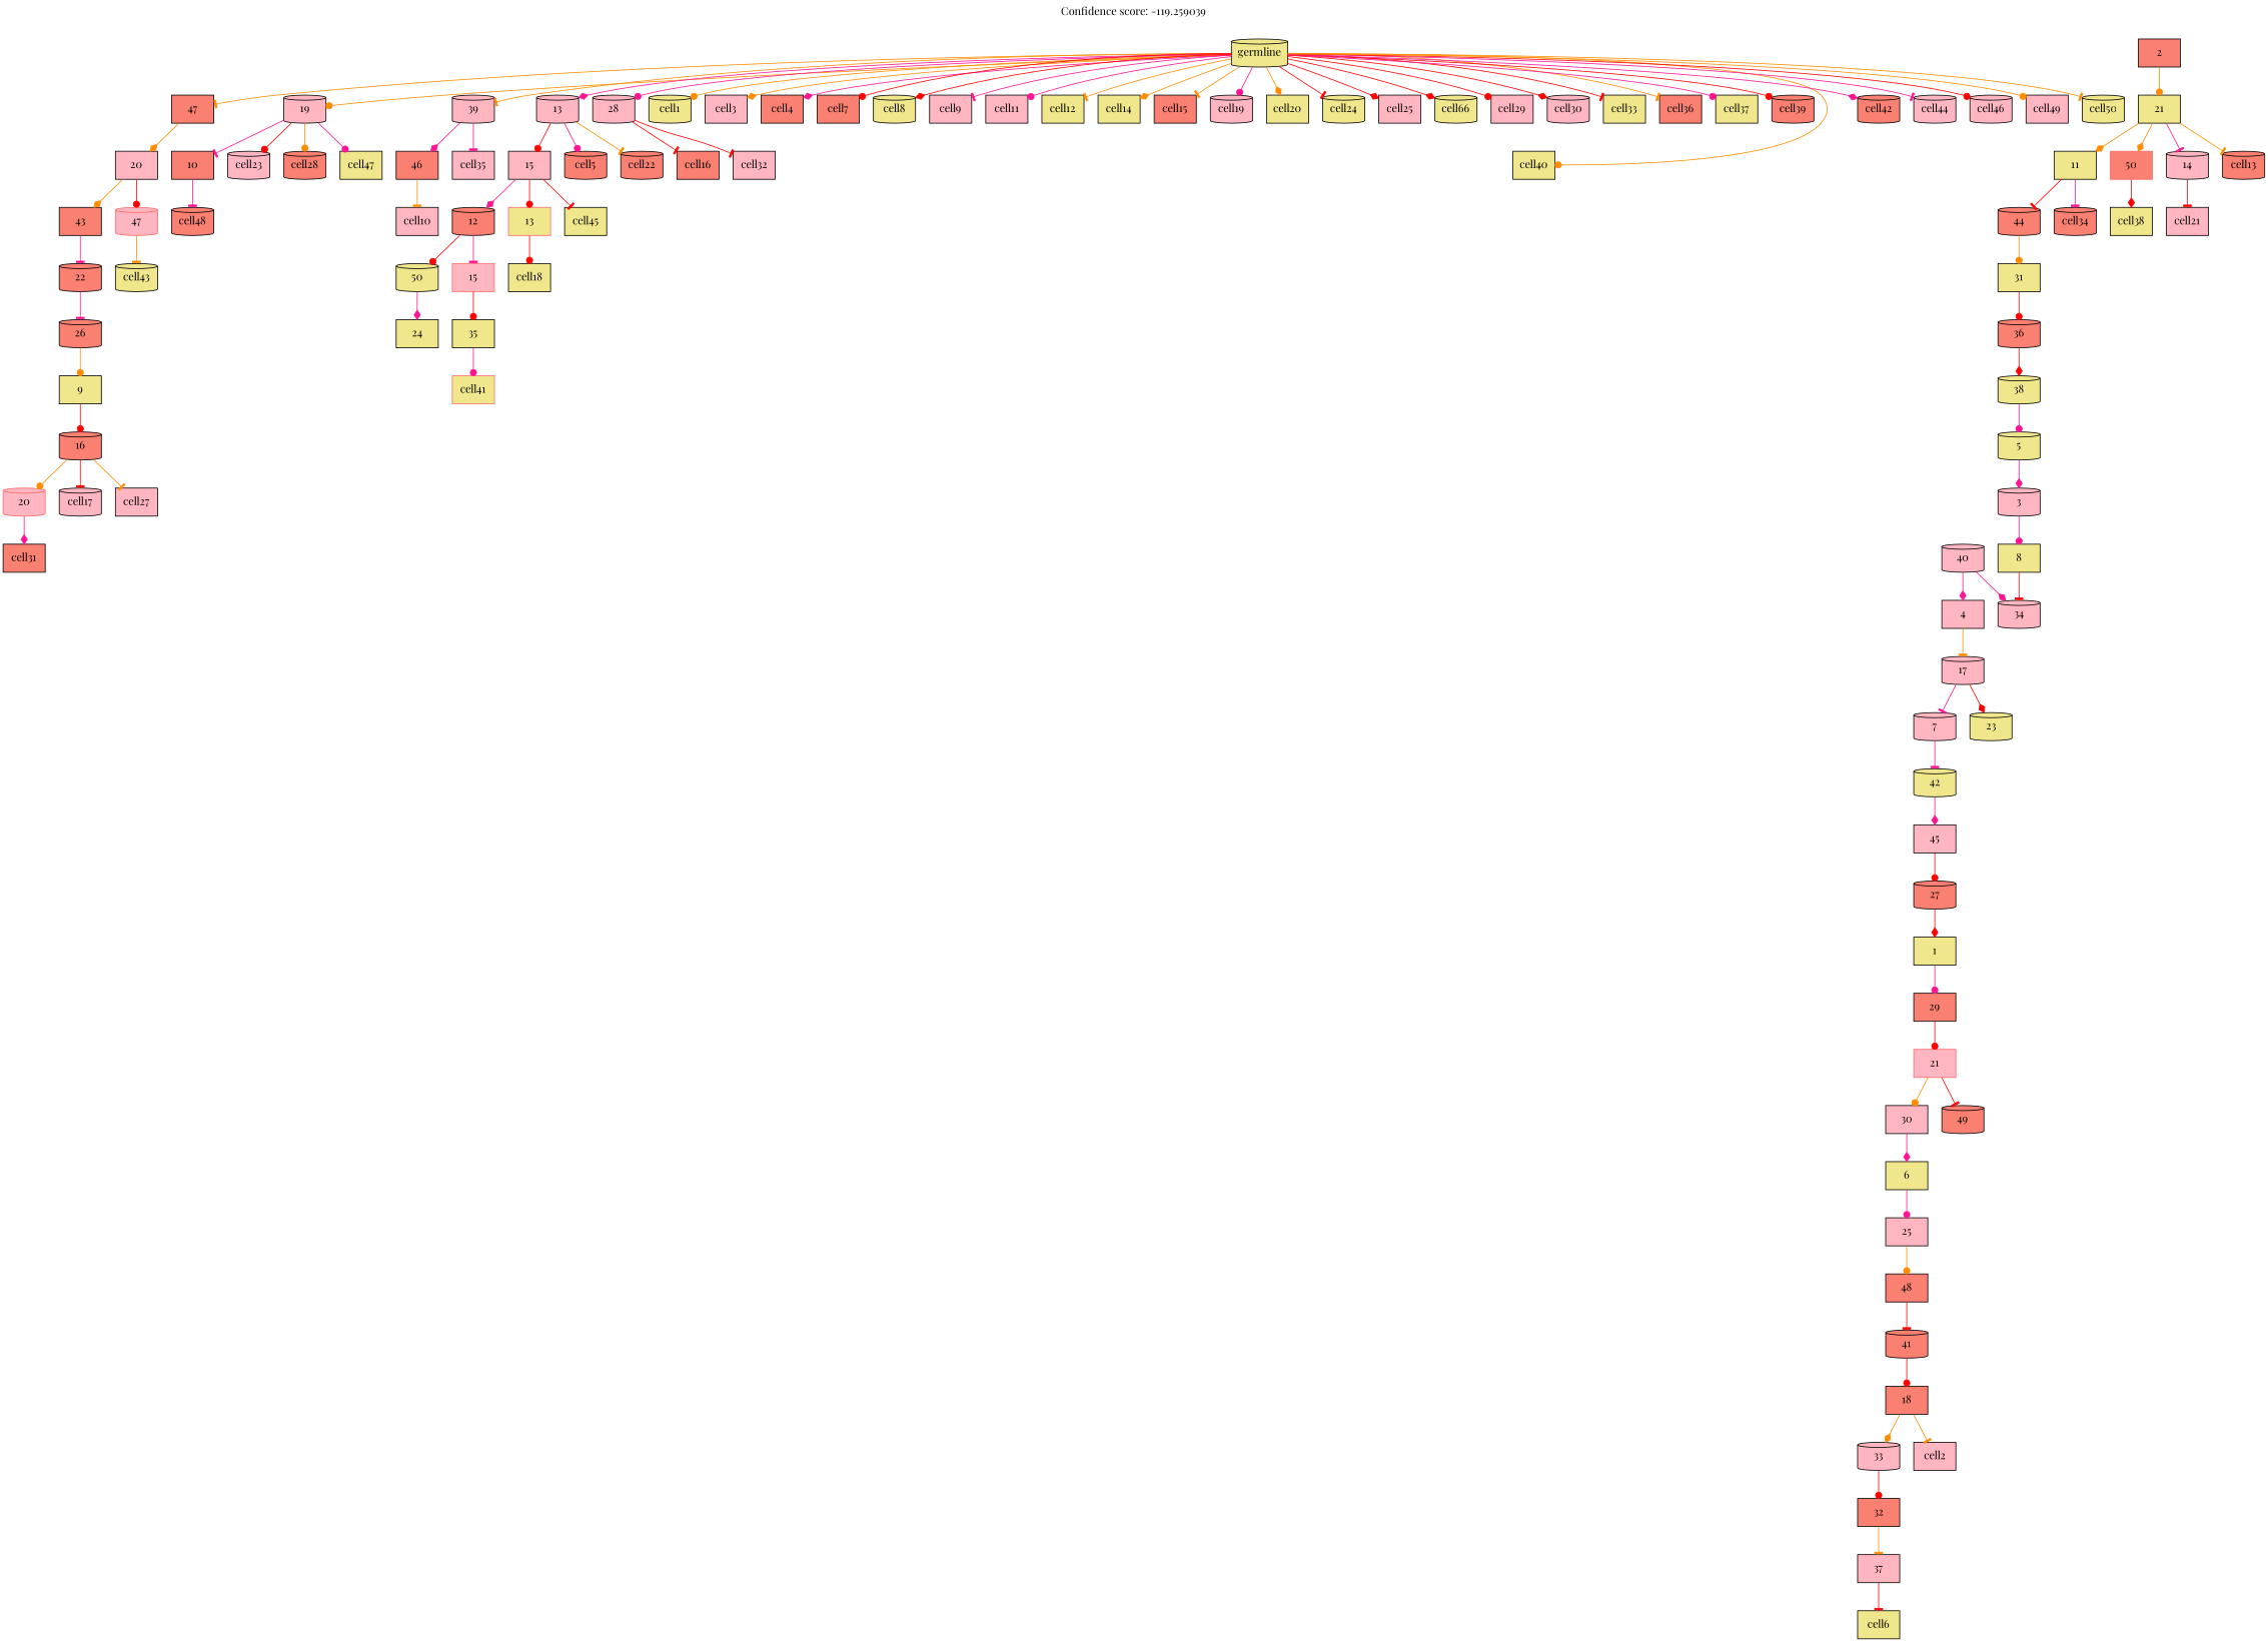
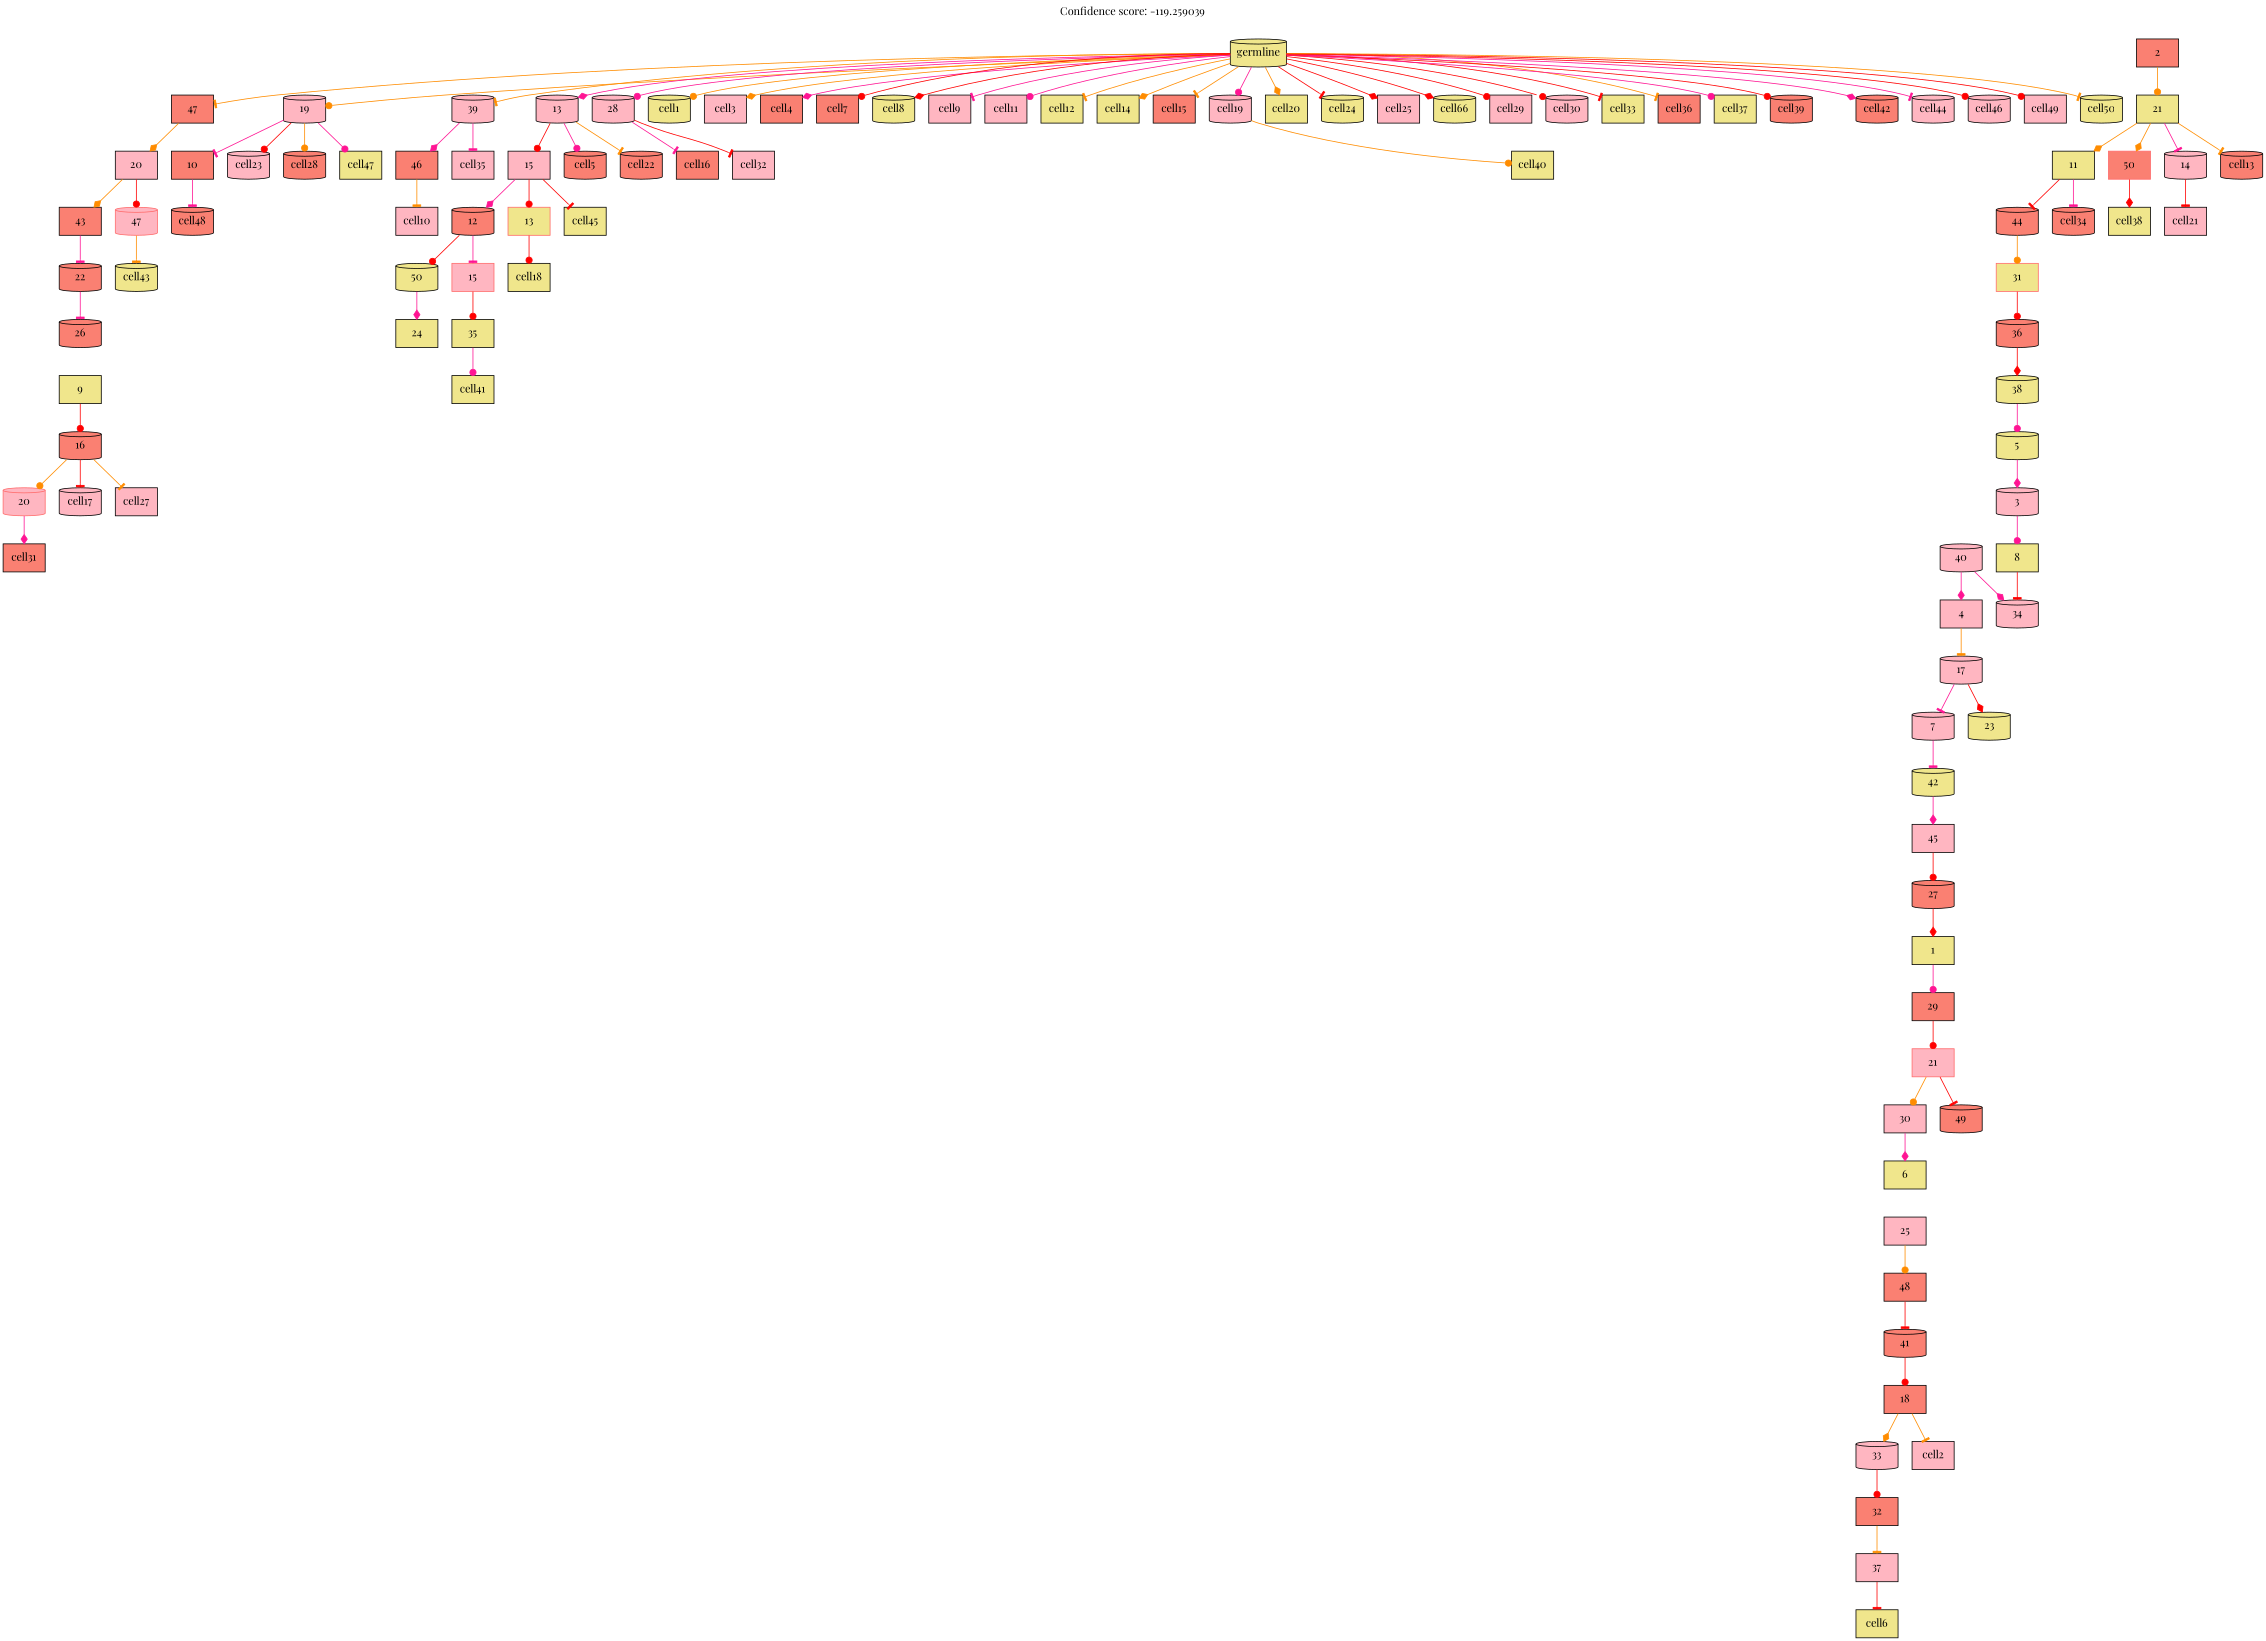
  digraph {
    fontname="Playfair Display"
    label="Confidence score: -119.259039"
    labelloc=t
    node [fillcolor=lightpink fontname="Playfair Display" shape=box style=filled]
    edge [arrowhead=dot color=red fontname="Playfair Display"]
    n1 [fillcolor=salmon label=16 shape=cylinder]
    n2 [color=indianred1 label=20 shape=cylinder]
    cell17 [shape=cylinder]
    cell27
    cell31 [fillcolor=salmon]
    n6 [fillcolor=khaki label=9]
    n7 [fillcolor=salmon label=26 shape=cylinder]
    n8 [fillcolor=salmon label=22 shape=cylinder]
    n9 [fillcolor=salmon label=43]
    n10 [label=20]
    n11 [color=indianred1 label=47 shape=cylinder]
    cell43 [fillcolor=khaki shape=cylinder]
    n13 [fillcolor=salmon label=47]
    n14 [label=19 shape=cylinder]
    n15 [fillcolor=salmon label=10]
    cell23 [shape=cylinder]
    cell28 [fillcolor=salmon shape=cylinder]
    cell47 [fillcolor=khaki]
    cell48 [fillcolor=salmon shape=cylinder]
    n20 [label=39 shape=cylinder]
    n21 [fillcolor=salmon label=46]
    cell35
    cell10
    n24 [fillcolor=salmon label=32]
    n25 [label=37]
    cell6 [fillcolor=khaki]
    n27 [label=33 shape=cylinder]
    n28 [fillcolor=salmon label=18]
    cell2
    n30 [fillcolor=salmon label=41 shape=cylinder]
    n31 [fillcolor=salmon label=48]
    n32 [label=25]
    n33 [fillcolor=khaki label=6]
    n34 [label=30]
    n35 [color=indianred1 label=21]
    n36 [fillcolor=salmon label=49 shape=cylinder]
    n37 [fillcolor=salmon label=29]
    n38 [fillcolor=khaki label=1]
    n39 [fillcolor=salmon label=27 shape=cylinder]
    n40 [label=45]
    n41 [fillcolor=khaki label=42 shape=cylinder]
    n42 [label=7 shape=cylinder]
    n43 [label=17 shape=cylinder]
    n44 [fillcolor=khaki label=23 shape=cylinder]
    n45 [label=4]
    n46 [label=40 shape=cylinder]
    n47 [label=34 shape=cylinder]
    n48 [fillcolor=khaki label=8]
    n49 [label=3 shape=cylinder]
    n50 [fillcolor=khaki label=5 shape=cylinder]
    n51 [fillcolor=khaki label=38 shape=cylinder]
    n52 [fillcolor=salmon label=36 shape=cylinder]
-   n53 [fillcolor=khaki label=31]
+   n53 [fillcolor=khaki label=31 color=indianred1]
    n54 [fillcolor=salmon label=44 shape=cylinder]
    n55 [fillcolor=khaki label=11]
    cell34 [fillcolor=salmon shape=cylinder]
    n57 [fillcolor=khaki label=21]
    n58 [color=indianred1 fillcolor=salmon label=50]
    n59 [label=14 shape=cylinder]
    cell13 [fillcolor=salmon shape=cylinder]
    cell38 [fillcolor=khaki]
    cell21
    n63 [fillcolor=salmon label=2]
    n64 [fillcolor=khaki label=24]
    n65 [fillcolor=khaki label=50 shape=cylinder]
    n66 [color=indianred1 label=15]
    n67 [fillcolor=khaki label=35]
-   cell41 [fillcolor=khaki color=indianred1]
+   cell41 [fillcolor=khaki]
    n69 [fillcolor=salmon label=12 shape=cylinder]
    n70 [label=15]
    n71 [color=indianred1 fillcolor=khaki label=13]
    cell45 [fillcolor=khaki]
    cell18 [fillcolor=khaki]
    n74 [label=13 shape=cylinder]
    cell5 [fillcolor=salmon shape=cylinder]
    cell22 [fillcolor=salmon shape=cylinder]
    n77 [fillcolor=khaki label=germline shape=cylinder]
    n78 [label=28 shape=cylinder]
    cell1 [fillcolor=khaki shape=cylinder]
    cell3
    cell4 [fillcolor=salmon]
    cell7 [fillcolor=salmon]
    cell8 [fillcolor=khaki shape=cylinder]
    cell9
    cell11
    cell12 [fillcolor=khaki]
    cell14 [fillcolor=khaki]
    cell15 [fillcolor=salmon]
    cell19 [shape=cylinder]
    cell20 [fillcolor=khaki]
    cell24 [fillcolor=khaki shape=cylinder]
    cell25
    n93 [fillcolor=khaki label=cell66 shape=cylinder]
    cell29
    cell30 [shape=cylinder]
    cell33 [fillcolor=khaki]
    cell36 [fillcolor=salmon]
    cell37 [fillcolor=khaki]
    cell39 [fillcolor=salmon shape=cylinder]
    cell40 [fillcolor=khaki]
    cell42 [fillcolor=salmon shape=cylinder]
    cell44 [shape=cylinder]
    cell46 [shape=cylinder]
    cell49
    cell50 [fillcolor=khaki shape=cylinder]
    cell16 [fillcolor=salmon]
    cell32
    n1 -> n2 [color=darkorange]
    n1 -> cell17 [arrowhead=tee]
    n1 -> cell27 [arrowhead=tee color=darkorange]
    n2 -> cell31 [arrowhead=diamond color=deeppink]
    n6 -> n1
-   n7 -> n6 [color=darkorange]
    n8 -> n7 [arrowhead=tee color=deeppink]
    n9 -> n8 [arrowhead=tee color=deeppink]
    n10 -> n9 [arrowhead=diamond color=darkorange]
    n10 -> n11
    n11 -> cell43 [arrowhead=tee color=darkorange]
    n13 -> n10 [arrowhead=diamond color=darkorange]
    n14 -> n15 [arrowhead=tee color=deeppink]
    n14 -> cell23
    n14 -> cell28 [color=darkorange]
    n14 -> cell47 [color=deeppink]
    n15 -> cell48 [arrowhead=tee color=deeppink]
    n20 -> n21 [arrowhead=diamond color=deeppink]
    n20 -> cell35 [arrowhead=tee color=deeppink]
    n21 -> cell10 [arrowhead=tee color=darkorange]
    n24 -> n25 [arrowhead=tee color=darkorange]
    n25 -> cell6 [arrowhead=tee]
    n27 -> n24
    n28 -> n27 [arrowhead=diamond color=darkorange]
    n28 -> cell2 [arrowhead=tee color=darkorange]
    n30 -> n28
    n31 -> n30 [arrowhead=tee]
    n32 -> n31 [color=darkorange]
-   n33 -> n32 [color=deeppink]
    n34 -> n33 [arrowhead=diamond color=deeppink]
    n35 -> n34 [color=darkorange]
    n35 -> n36 [arrowhead=tee]
    n37 -> n35
    n38 -> n37 [color=deeppink]
    n39 -> n38 [arrowhead=diamond]
    n40 -> n39
    n41 -> n40 [arrowhead=diamond color=deeppink]
    n42 -> n41 [arrowhead=tee color=deeppink]
    n43 -> n42 [arrowhead=tee color=deeppink]
    n43 -> n44 [arrowhead=diamond]
    n45 -> n43 [arrowhead=tee color=darkorange]
    n46 -> n45 [arrowhead=diamond color=deeppink]
    n46 -> n47 [arrowhead=diamond color=deeppink]
    n48 -> n47 [arrowhead=tee]
    n49 -> n48 [color=deeppink]
    n50 -> n49 [arrowhead=diamond color=deeppink]
    n51 -> n50 [color=deeppink]
    n52 -> n51 [arrowhead=diamond]
    n53 -> n52
    n54 -> n53 [color=darkorange]
    n55 -> n54 [arrowhead=tee]
    n55 -> cell34 [arrowhead=tee color=deeppink]
    n57 -> n55 [arrowhead=diamond color=darkorange]
    n57 -> n58 [arrowhead=diamond color=darkorange]
    n57 -> n59 [arrowhead=tee color=deeppink]
    n57 -> cell13 [arrowhead=tee color=darkorange]
    n58 -> cell38 [arrowhead=diamond]
    n59 -> cell21 [arrowhead=tee]
    n63 -> n57 [color=darkorange]
    n65 -> n64 [arrowhead=diamond color=deeppink]
    n66 -> n67
    n67 -> cell41 [color=deeppink]
    n69 -> n65
    n69 -> n66 [arrowhead=tee color=deeppink]
    n70 -> n69 [arrowhead=diamond color=deeppink]
    n70 -> n71
    n70 -> cell45 [arrowhead=tee]
    n71 -> cell18
    n74 -> n70
    n74 -> cell5 [color=deeppink]
    n74 -> cell22 [arrowhead=tee color=darkorange]
    n77 -> n13 [arrowhead=tee color=darkorange]
    n77 -> n14 [color=darkorange]
    n77 -> n20 [arrowhead=tee color=darkorange]
    n77 -> n74 [arrowhead=diamond color=deeppink]
    n77 -> n78 [color=deeppink]
    n77 -> cell1 [color=darkorange]
    n77 -> cell3 [arrowhead=diamond color=darkorange]
    n77 -> cell4 [arrowhead=diamond color=deeppink]
    n77 -> cell7
    n77 -> cell8 [arrowhead=diamond]
    n77 -> cell9 [arrowhead=tee color=deeppink]
    n77 -> cell11 [color=deeppink]
    n77 -> cell12 [arrowhead=tee color=darkorange]
    n77 -> cell14 [arrowhead=diamond color=darkorange]
    n77 -> cell15 [arrowhead=tee color=darkorange]
    n77 -> cell19 [color=deeppink]
    n77 -> cell20 [arrowhead=diamond color=darkorange]
    n77 -> cell24 [arrowhead=tee]
    n77 -> cell25 [arrowhead=diamond]
    n77 -> n93 [arrowhead=diamond]
    n77 -> cell29
-   n77 -> cell30 [arrowhead=diamond]
+   n77 -> cell30
    n77 -> cell33 [arrowhead=tee]
    n77 -> cell36 [arrowhead=tee color=darkorange]
    n77 -> cell37 [color=deeppink]
    n77 -> cell39
-   n77 -> cell40 [color=darkorange]
+   cell19 -> cell40 [color=darkorange]
    n77 -> cell42 [arrowhead=diamond color=deeppink]
    n77 -> cell44 [arrowhead=tee color=deeppink]
    n77 -> cell46
-   n77 -> cell49 [color=darkorange]
+   n77 -> cell49
    n77 -> cell50 [arrowhead=tee color=darkorange]
-   n78 -> cell16 [arrowhead=tee]
+   n78 -> cell16 [arrowhead=tee color=deeppink]
    n78 -> cell32 [arrowhead=tee]
  }
